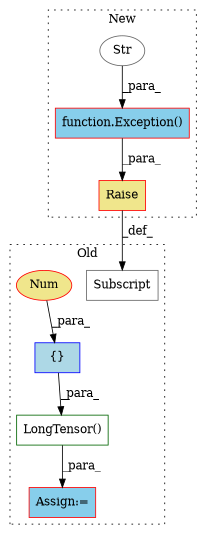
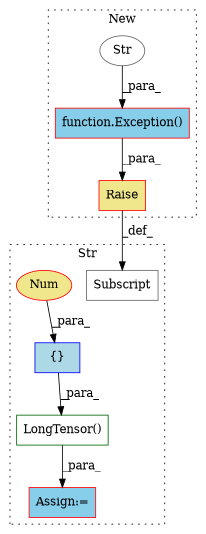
  digraph {
    node [a=75 color=red fillcolor=white shape=box style=filled]
    n1 [color=darkgreen l="17,1" label="LongTensor()" s="4502,4522"]
    n2 [a=59 color=blue fillcolor=lightblue l="1,0" label="{}" s="4519,4521"]
    n3 [a=63 color=gray40 l="24,0" label=Subscript s="4475,0"]
    n4 [a=76 fillcolor=khaki l=1 label=Num s=4520 shape=ellipse]
    n5 [a=68 fillcolor=skyblue l=3 label="Assign:=" s=4499]
    n6 [a=91 fillcolor=khaki l=6 label=Raise s=4221]
    n7 [fillcolor=skyblue l="10,1" label="function.Exception()" s="4227,4287"]
    n8 [a=66 color=gray40 l=50 label=Str s=4237 shape=ellipse]
    subgraph cluster_1 {
-     label=Old
+     label=Str
      style=dotted
      n1
      n2
      n3
      n4
      n5
    }
    subgraph cluster_2 {
      label=New
      style=dotted
      n6
      n7
      n8
    }
    n1 -> n5 [label=_para_]
    n2 -> n1 [label=_para_]
    n4 -> n2 [label=_para_]
    n6 -> n3 [label=_def_]
    n7 -> n6 [label=_para_]
    n8 -> n7 [label=_para_]
  }
